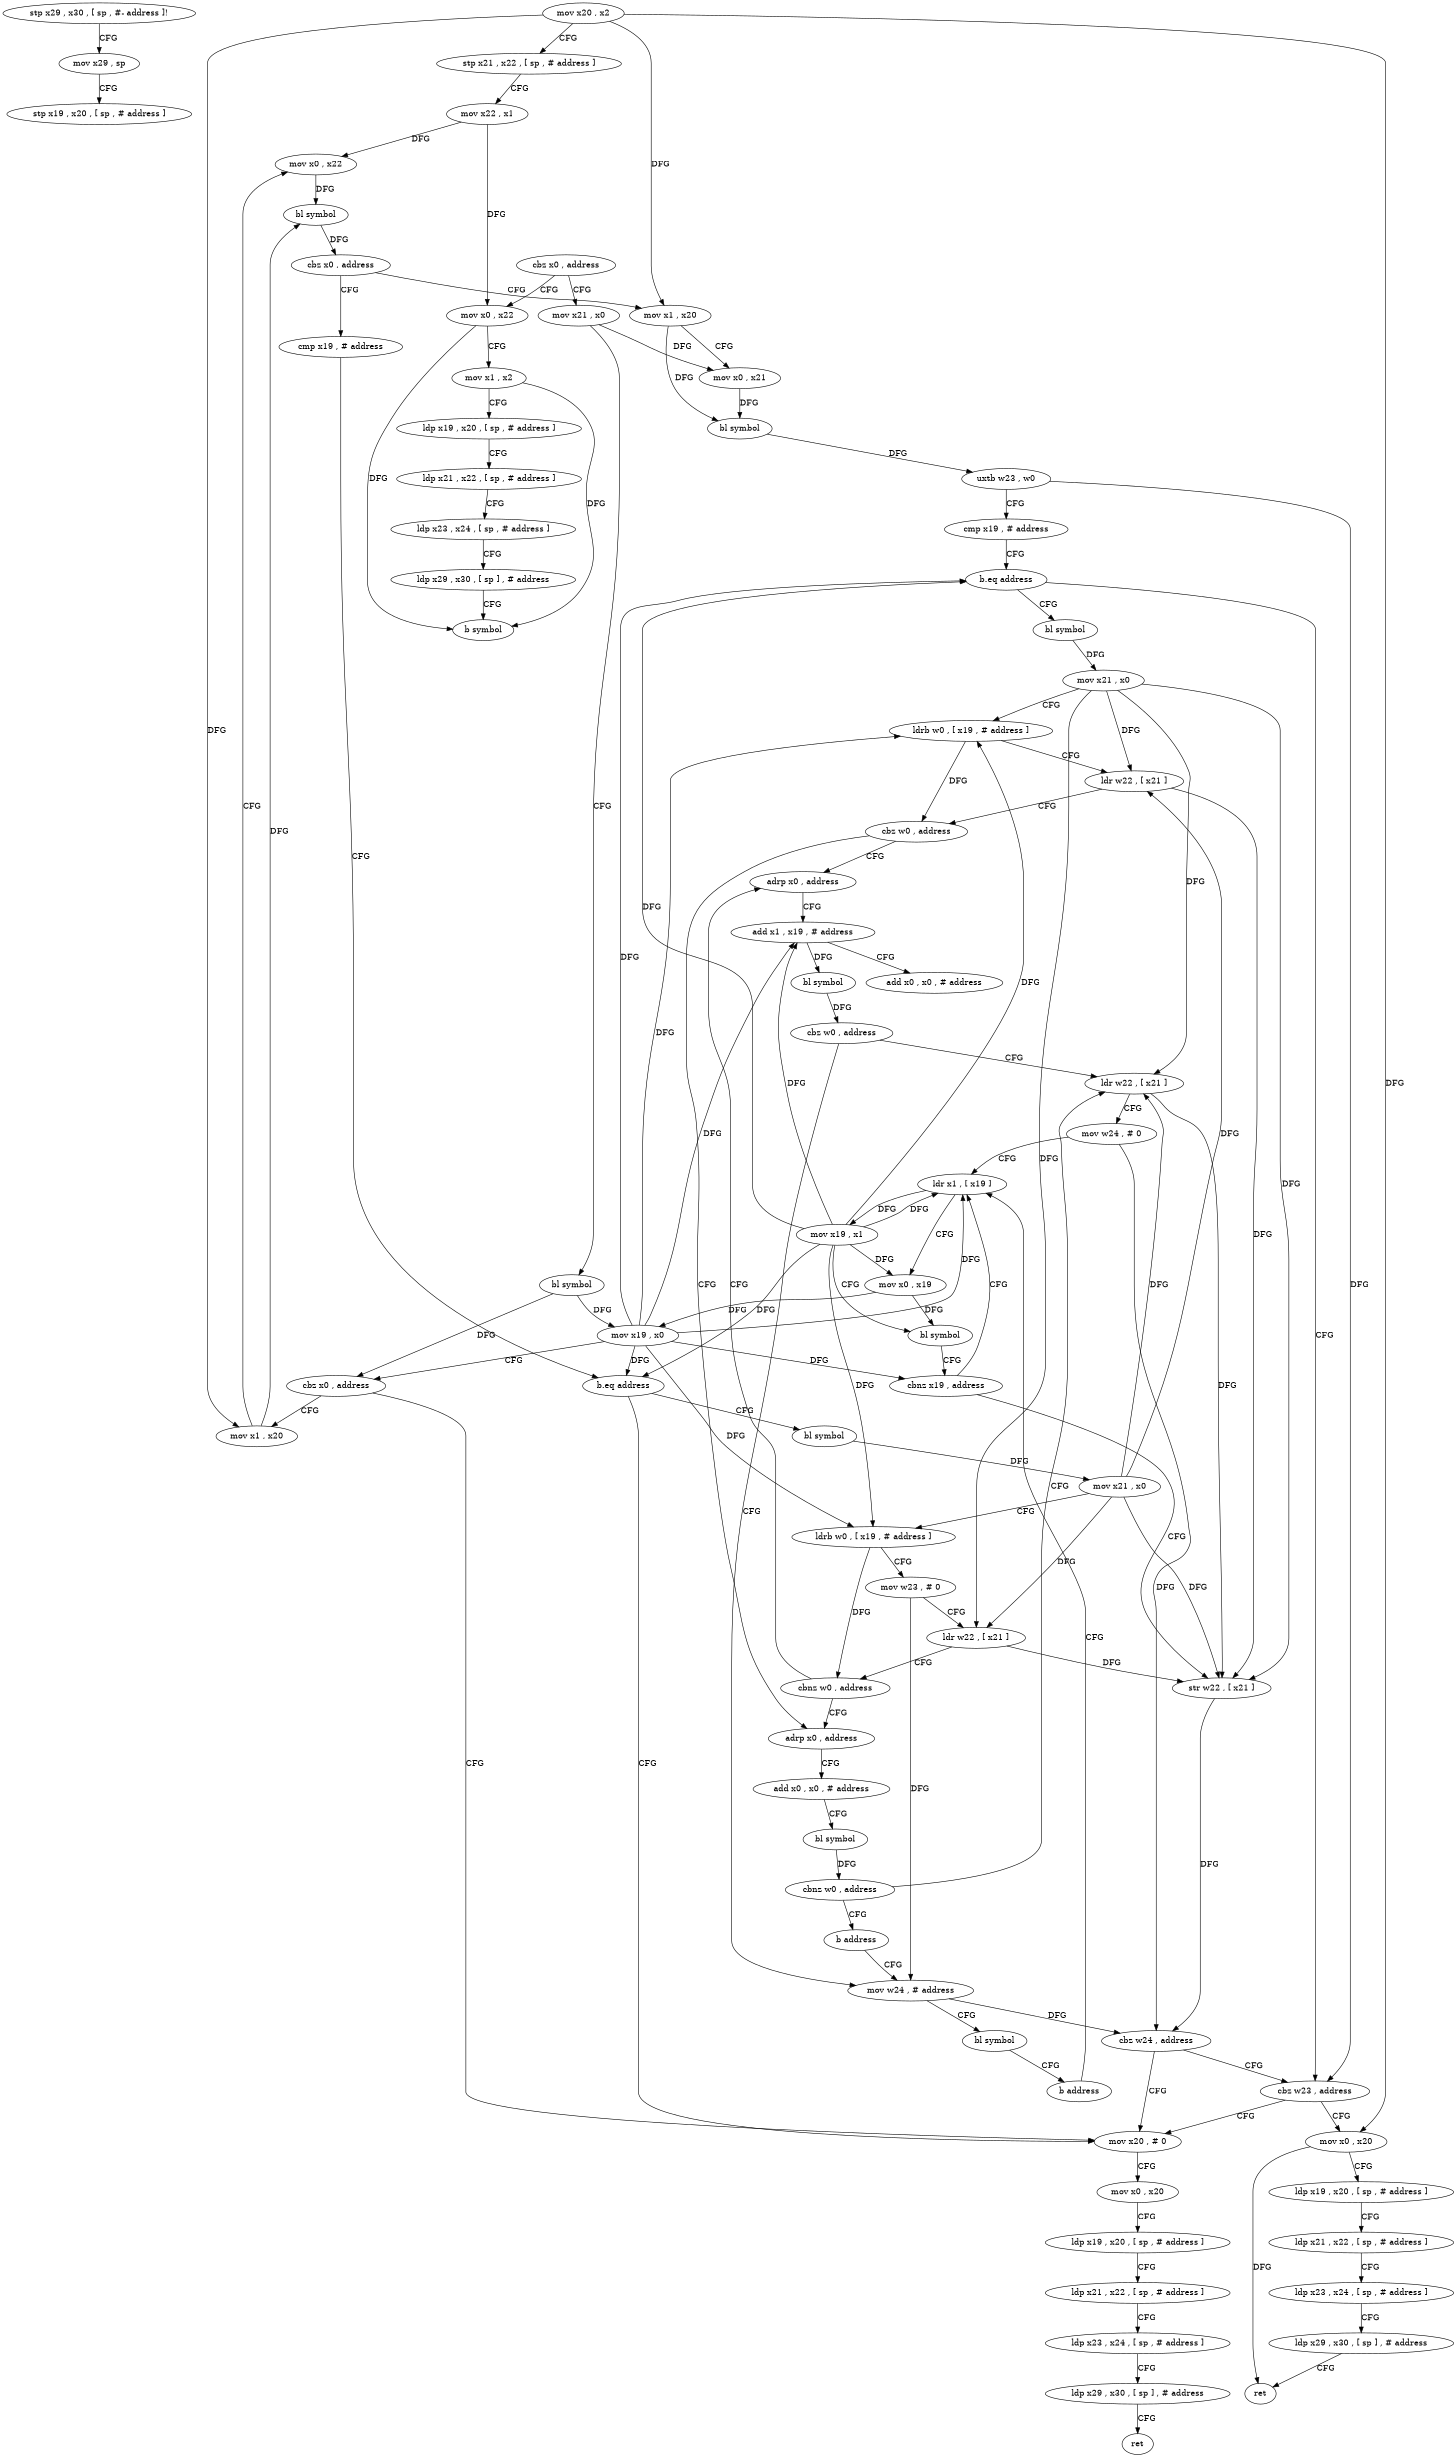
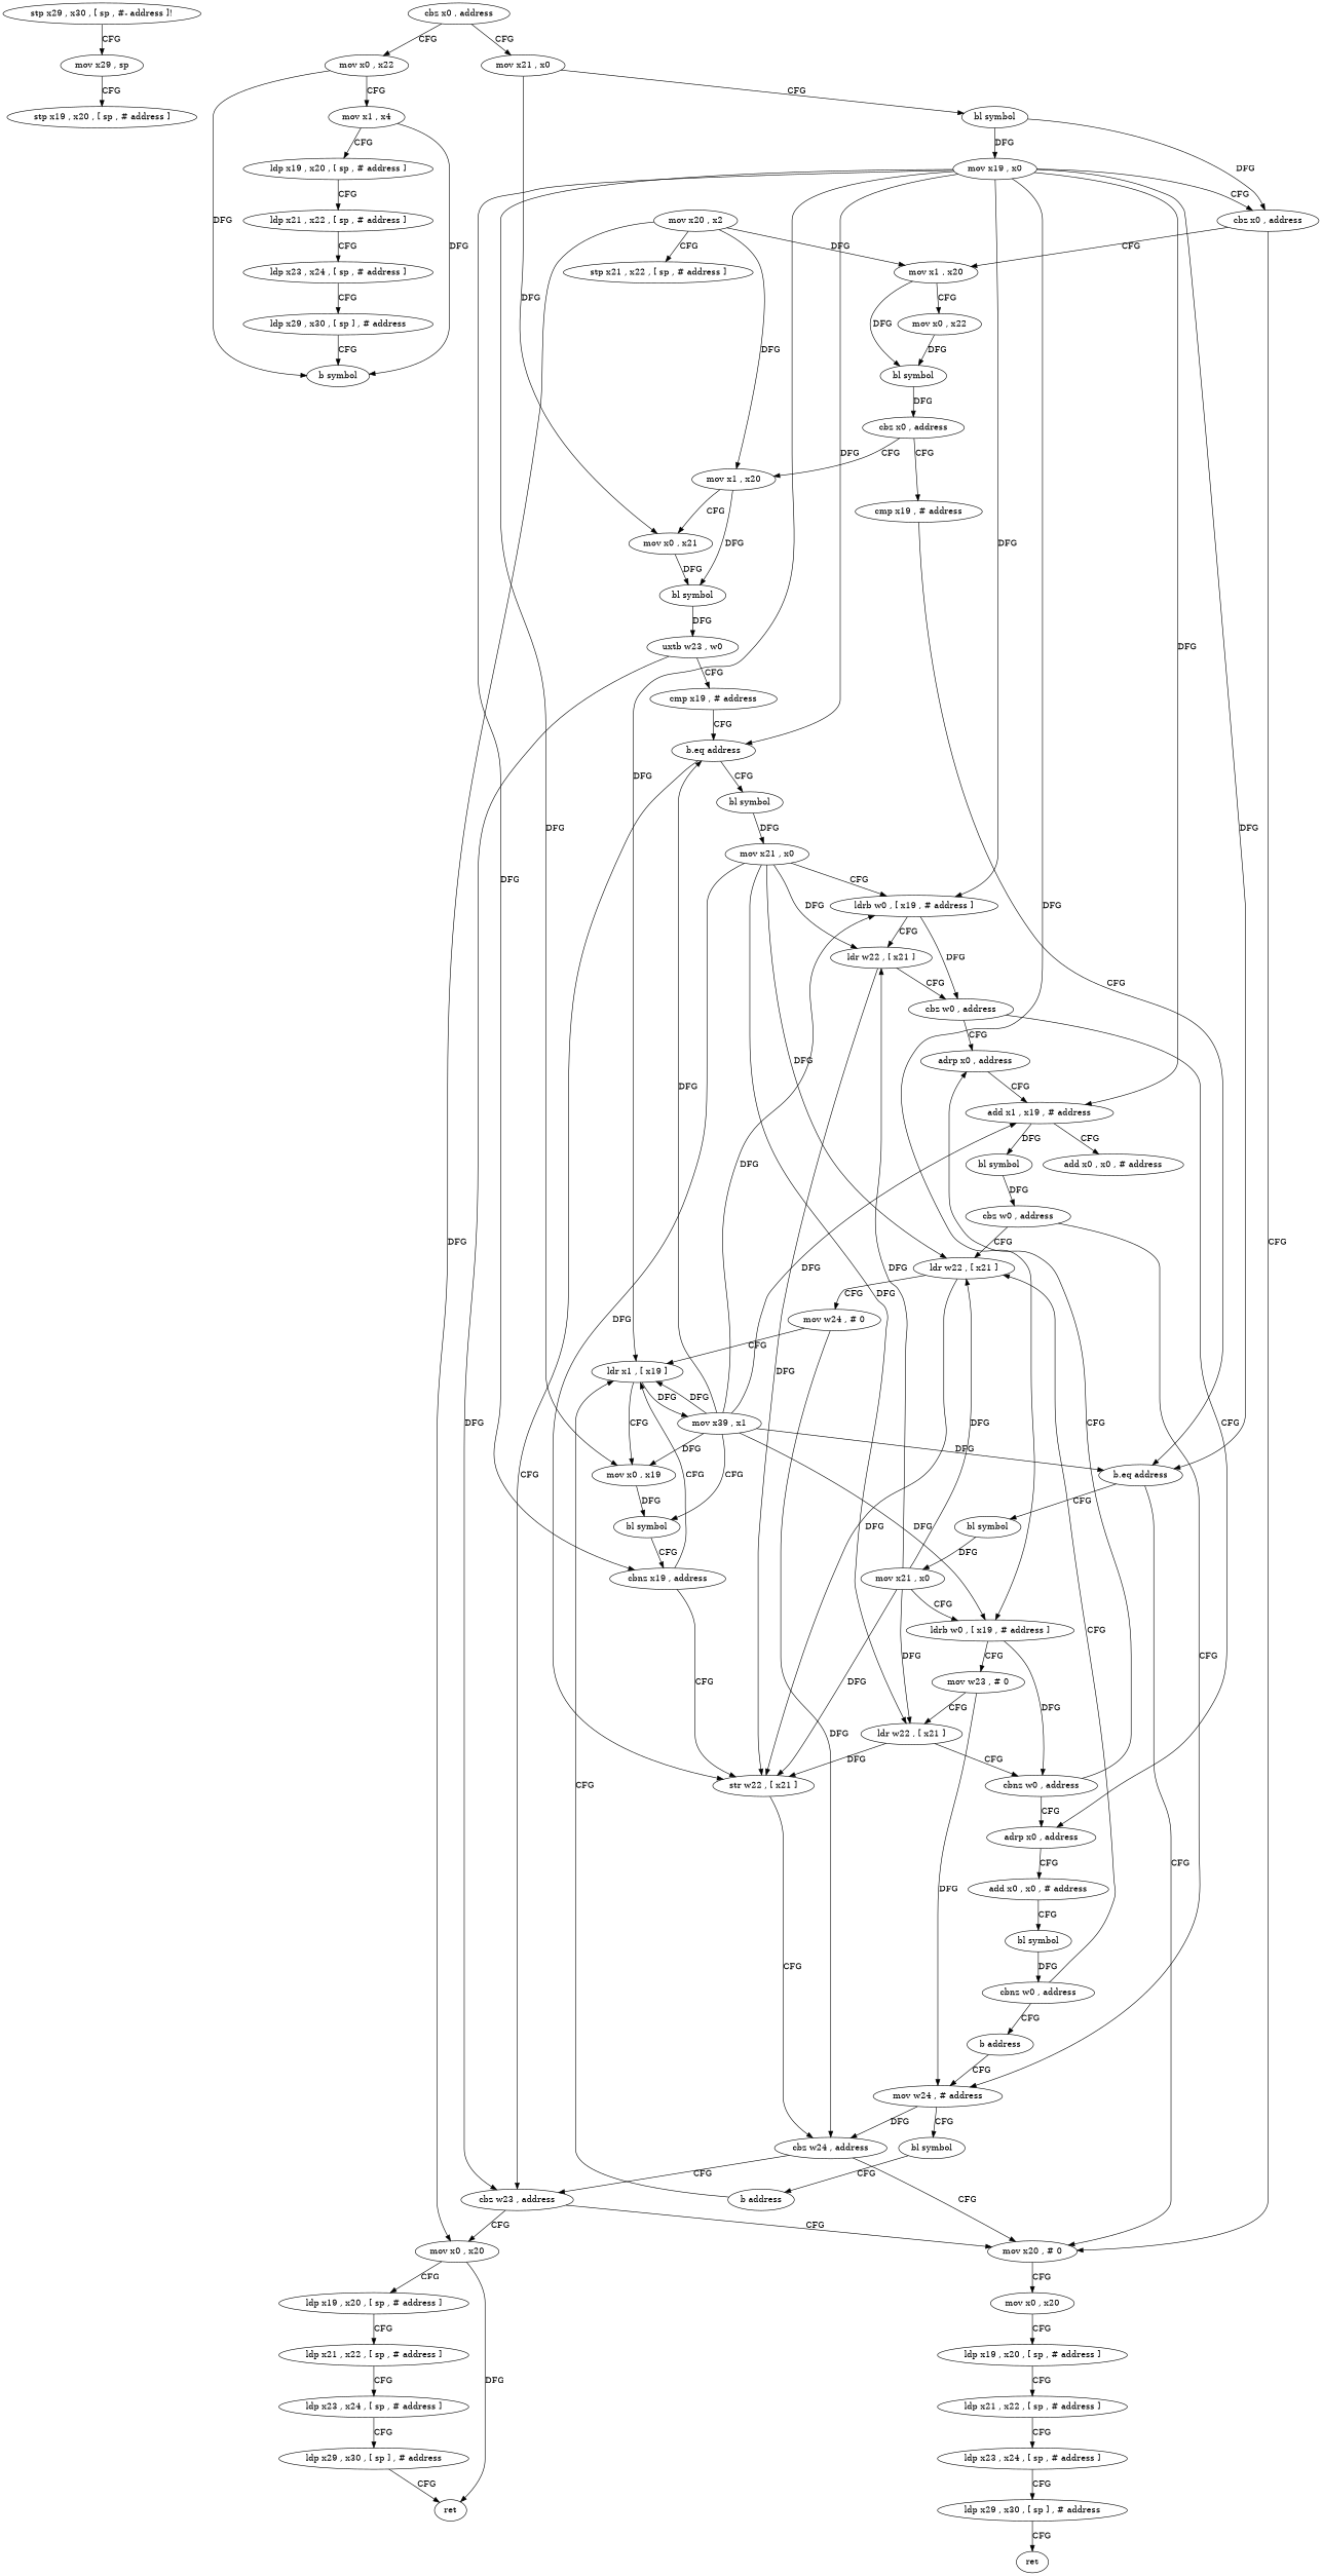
  digraph {
    n1 [label="stp x29 , x30 , [ sp , #- address ]!"]
    n2 [label="mov x29 , sp"]
    n3 [label="stp x19 , x20 , [ sp , # address ]"]
    n4 [label="mov x20 , x2"]
    n5 [label="stp x21 , x22 , [ sp , # address ]"]
    n6 [label="mov x1 , x20"]
    n7 [label="mov x1 , x20"]
    n8 [label="mov x0 , x20"]
-   n9 [label="mov x22 , x1"]
    n10 [label="mov x0 , x22"]
    n11 [label="bl symbol"]
    n12 [label="mov x0 , x21"]
    n13 [label="bl symbol"]
    n14 [label="ldp x19 , x20 , [ sp , # address ]"]
    n15 [label=ret]
    n16 [label="mov x0 , x22"]
-   n17 [label="mov x1 , x2"]
+   n17 [label="mov x1 , x4"]
    n18 [label="b symbol"]
    n19 [label="cbz x0 , address"]
    n20 [label="mov x21 , x0"]
    n21 [label="bl symbol"]
    n22 [label="ldp x19 , x20 , [ sp , # address ]"]
    n23 [label="mov x19 , x0"]
    n24 [label="cbz x0 , address"]
    n25 [label="ldp x21 , x22 , [ sp , # address ]"]
    n26 [label="ldp x23 , x24 , [ sp , # address ]"]
    n27 [label="ldp x29 , x30 , [ sp ] , # address"]
    n28 [label="b.eq address"]
    n29 [label="b.eq address"]
    n30 [label="ldrb w0 , [ x19 , # address ]"]
    n31 [label="ldrb w0 , [ x19 , # address ]"]
    n32 [label="add x1 , x19 , # address"]
    n33 [label="ldr x1 , [ x19 ]"]
    n34 [label="mov x0 , x19"]
    n35 [label="cbnz x19 , address"]
    n36 [label="mov x20 , # 0"]
    n37 [label="bl symbol"]
    n38 [label="cbz w23 , address"]
    n39 [label="bl symbol"]
    n40 [label="mov w23 , # 0"]
    n41 [label="cbnz w0 , address"]
    n42 [label="ldr w22 , [ x21 ]"]
    n43 [label="cbz w0 , address"]
    n44 [label="add x0 , x0 , # address"]
    n45 [label="bl symbol"]
-   n46 [label="mov x19 , x1"]
+   n46 [label="mov x39 , x1"]
    n47 [label="bl symbol"]
    n48 [label="str w22 , [ x21 ]"]
    n49 [label="mov x0 , x20"]
    n50 [label="ldp x19 , x20 , [ sp , # address ]"]
    n51 [label="cbz x0 , address"]
    n52 [label="ldp x21 , x22 , [ sp , # address ]"]
    n53 [label="ldp x23 , x24 , [ sp , # address ]"]
    n54 [label="ldp x29 , x30 , [ sp ] , # address"]
    n55 [label=ret]
    n56 [label="cmp x19 , # address"]
    n57 [label="uxtb w23 , w0"]
    n58 [label="mov x21 , x0"]
    n59 [label="ldr w22 , [ x21 ]"]
    n60 [label="ldr w22 , [ x21 ]"]
    n61 [label="cmp x19 , # address"]
    n62 [label="mov x21 , x0"]
    n63 [label="mov w24 , # 0"]
    n64 [label="cbz w24 , address"]
    n65 [label="mov w24 , # address"]
    n66 [label="adrp x0 , address"]
    n67 [label="adrp x0 , address"]
    n68 [label="add x0 , x0 , # address"]
    n69 [label="bl symbol"]
    n70 [label="ldp x21 , x22 , [ sp , # address ]"]
    n71 [label="cbz w0 , address"]
    n72 [label="bl symbol"]
    n73 [label="b address"]
    n74 [label="cbnz w0 , address"]
    n75 [label="b address"]
    n76 [label="ldp x23 , x24 , [ sp , # address ]"]
    n77 [label="ldp x29 , x30 , [ sp ] , # address"]
    n1 -> n2 [label=CFG]
    n2 -> n3 [label=CFG]
    n4 -> n5 [label=CFG]
    n4 -> n6 [label=DFG]
    n4 -> n7 [label=DFG]
    n4 -> n8 [label=DFG]
-   n5 -> n9 [label=CFG]
    n6 -> n10 [label=CFG]
    n6 -> n11 [label=DFG]
    n7 -> n12 [label=CFG]
    n7 -> n13 [label=DFG]
    n8 -> n14 [label=CFG]
    n8 -> n15 [label=DFG]
-   n9 -> n10 [label=DFG]
-   n9 -> n16 [label=DFG]
    n10 -> n11 [label=DFG]
    n11 -> n51 [label=DFG]
    n12 -> n13 [label=DFG]
    n13 -> n57 [label=DFG]
    n14 -> n70 [label=CFG]
    n16 -> n17 [label=CFG]
    n16 -> n18 [label=DFG]
    n17 -> n18 [label=DFG]
    n17 -> n22 [label=CFG]
    n19 -> n16 [label=CFG]
    n19 -> n20 [label=CFG]
    n20 -> n12 [label=DFG]
    n20 -> n21 [label=CFG]
    n21 -> n23 [label=DFG]
    n21 -> n24 [label=DFG]
    n22 -> n25 [label=CFG]
    n23 -> n24 [label=CFG]
    n23 -> n28 [label=DFG]
    n23 -> n29 [label=DFG]
    n23 -> n30 [label=DFG]
    n23 -> n31 [label=DFG]
    n23 -> n32 [label=DFG]
    n23 -> n33 [label=DFG]
-   n34 -> n23 [label=DFG]
+   n23 -> n34 [label=DFG]
    n23 -> n35 [label=DFG]
    n24 -> n6 [label=CFG]
    n24 -> n36 [label=CFG]
    n25 -> n26 [label=CFG]
    n26 -> n27 [label=CFG]
    n27 -> n18 [label=CFG]
    n28 -> n36 [label=CFG]
    n28 -> n37 [label=CFG]
    n29 -> n38 [label=CFG]
    n29 -> n39 [label=CFG]
    n30 -> n40 [label=CFG]
    n30 -> n41 [label=DFG]
    n31 -> n42 [label=CFG]
    n31 -> n43 [label=DFG]
    n32 -> n44 [label=CFG]
    n32 -> n45 [label=DFG]
    n33 -> n34 [label=CFG]
    n33 -> n46 [label=DFG]
    n34 -> n47 [label=DFG]
    n35 -> n33 [label=CFG]
    n35 -> n48 [label=CFG]
    n36 -> n49 [label=CFG]
    n37 -> n58 [label=DFG]
    n38 -> n8 [label=CFG]
    n38 -> n36 [label=CFG]
    n39 -> n62 [label=DFG]
    n40 -> n59 [label=CFG]
    n40 -> n65 [label=DFG]
    n41 -> n66 [label=CFG]
    n41 -> n67 [label=CFG]
    n42 -> n43 [label=CFG]
    n42 -> n48 [label=DFG]
    n43 -> n66 [label=CFG]
    n43 -> n67 [label=CFG]
    n45 -> n71 [label=DFG]
    n46 -> n28 [label=DFG]
    n46 -> n29 [label=DFG]
    n46 -> n30 [label=DFG]
    n46 -> n31 [label=DFG]
    n46 -> n32 [label=DFG]
    n46 -> n33 [label=DFG]
    n46 -> n34 [label=DFG]
    n46 -> n47 [label=CFG]
    n47 -> n35 [label=CFG]
-   n48 -> n64 [label=DFG]
+   n48 -> n64 [label=CFG]
    n49 -> n50 [label=CFG]
    n50 -> n52 [label=CFG]
    n51 -> n7 [label=CFG]
    n51 -> n56 [label=CFG]
    n52 -> n53 [label=CFG]
    n53 -> n54 [label=CFG]
    n54 -> n55 [label=CFG]
    n56 -> n28 [label=CFG]
    n57 -> n38 [label=DFG]
    n57 -> n61 [label=CFG]
    n58 -> n30 [label=CFG]
    n58 -> n42 [label=DFG]
    n58 -> n48 [label=DFG]
    n58 -> n59 [label=DFG]
    n58 -> n60 [label=DFG]
    n59 -> n41 [label=CFG]
    n59 -> n48 [label=DFG]
    n60 -> n48 [label=DFG]
    n60 -> n63 [label=CFG]
    n61 -> n29 [label=CFG]
    n62 -> n31 [label=CFG]
    n62 -> n42 [label=DFG]
    n62 -> n48 [label=DFG]
    n62 -> n59 [label=DFG]
    n62 -> n60 [label=DFG]
    n63 -> n33 [label=CFG]
    n63 -> n64 [label=DFG]
    n64 -> n36 [label=CFG]
    n64 -> n38 [label=CFG]
    n65 -> n64 [label=DFG]
    n65 -> n72 [label=CFG]
    n66 -> n32 [label=CFG]
    n67 -> n68 [label=CFG]
    n68 -> n69 [label=CFG]
    n69 -> n74 [label=DFG]
    n70 -> n76 [label=CFG]
    n71 -> n60 [label=CFG]
    n71 -> n65 [label=CFG]
    n72 -> n73 [label=CFG]
    n73 -> n33 [label=CFG]
    n74 -> n60 [label=CFG]
    n74 -> n75 [label=CFG]
    n75 -> n65 [label=CFG]
    n76 -> n77 [label=CFG]
    n77 -> n15 [label=CFG]
  }
